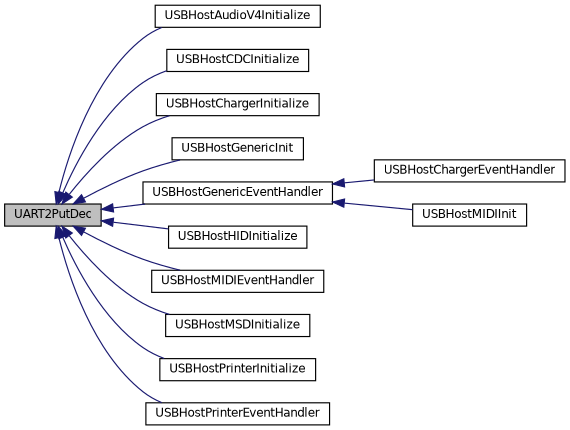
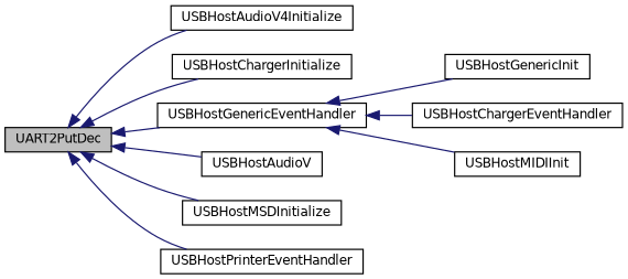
  digraph {
    fontname="DejaVu Sans"
    rankdir=LR
    node [color=black fillcolor=white fontname="DejaVu Sans" fontsize=10 shape=record style=filled]
    edge [color=midnightblue dir=back fontname="DejaVu Sans" fontsize=10 labelfontname=Helvetica labelfontsize=10 style=solid]
    n1 [fillcolor=grey75 fontcolor=black height=0.2 label=UART2PutDec width=0.4]
    n2 [height=0.2 label=USBHostAudioV4Initialize width=0.4]
-   n3 [height=0.2 label=USBHostCDCInitialize width=0.4]
    n4 [height=0.2 label=USBHostChargerInitialize width=0.4]
    n5 [height=0.2 label=USBHostGenericInit width=0.4]
    n6 [height=0.2 label=USBHostGenericEventHandler width=0.4]
-   n7 [height=0.2 label=USBHostHIDInitialize width=0.4]
-   n8 [height=0.2 label=USBHostMIDIEventHandler width=0.4]
+   n7 [height=0.2 label=USBHostAudioV width=0.4]
    n9 [height=0.2 label=USBHostMSDInitialize width=0.4]
-   n10 [height=0.2 label=USBHostPrinterInitialize width=0.4]
    n11 [height=0.2 label=USBHostPrinterEventHandler width=0.4]
    n12 [height=0.2 label=USBHostChargerEventHandler width=0.4]
    n13 [height=0.2 label=USBHostMIDIInit width=0.4]
    n1 -> n2
-   n1 -> n3
    n1 -> n4
-   n1 -> n5
+   n6 -> n5
    n1 -> n6
    n1 -> n7
-   n1 -> n8
    n1 -> n9
-   n1 -> n10
    n1 -> n11
    n6 -> n12
    n6 -> n13
  }
